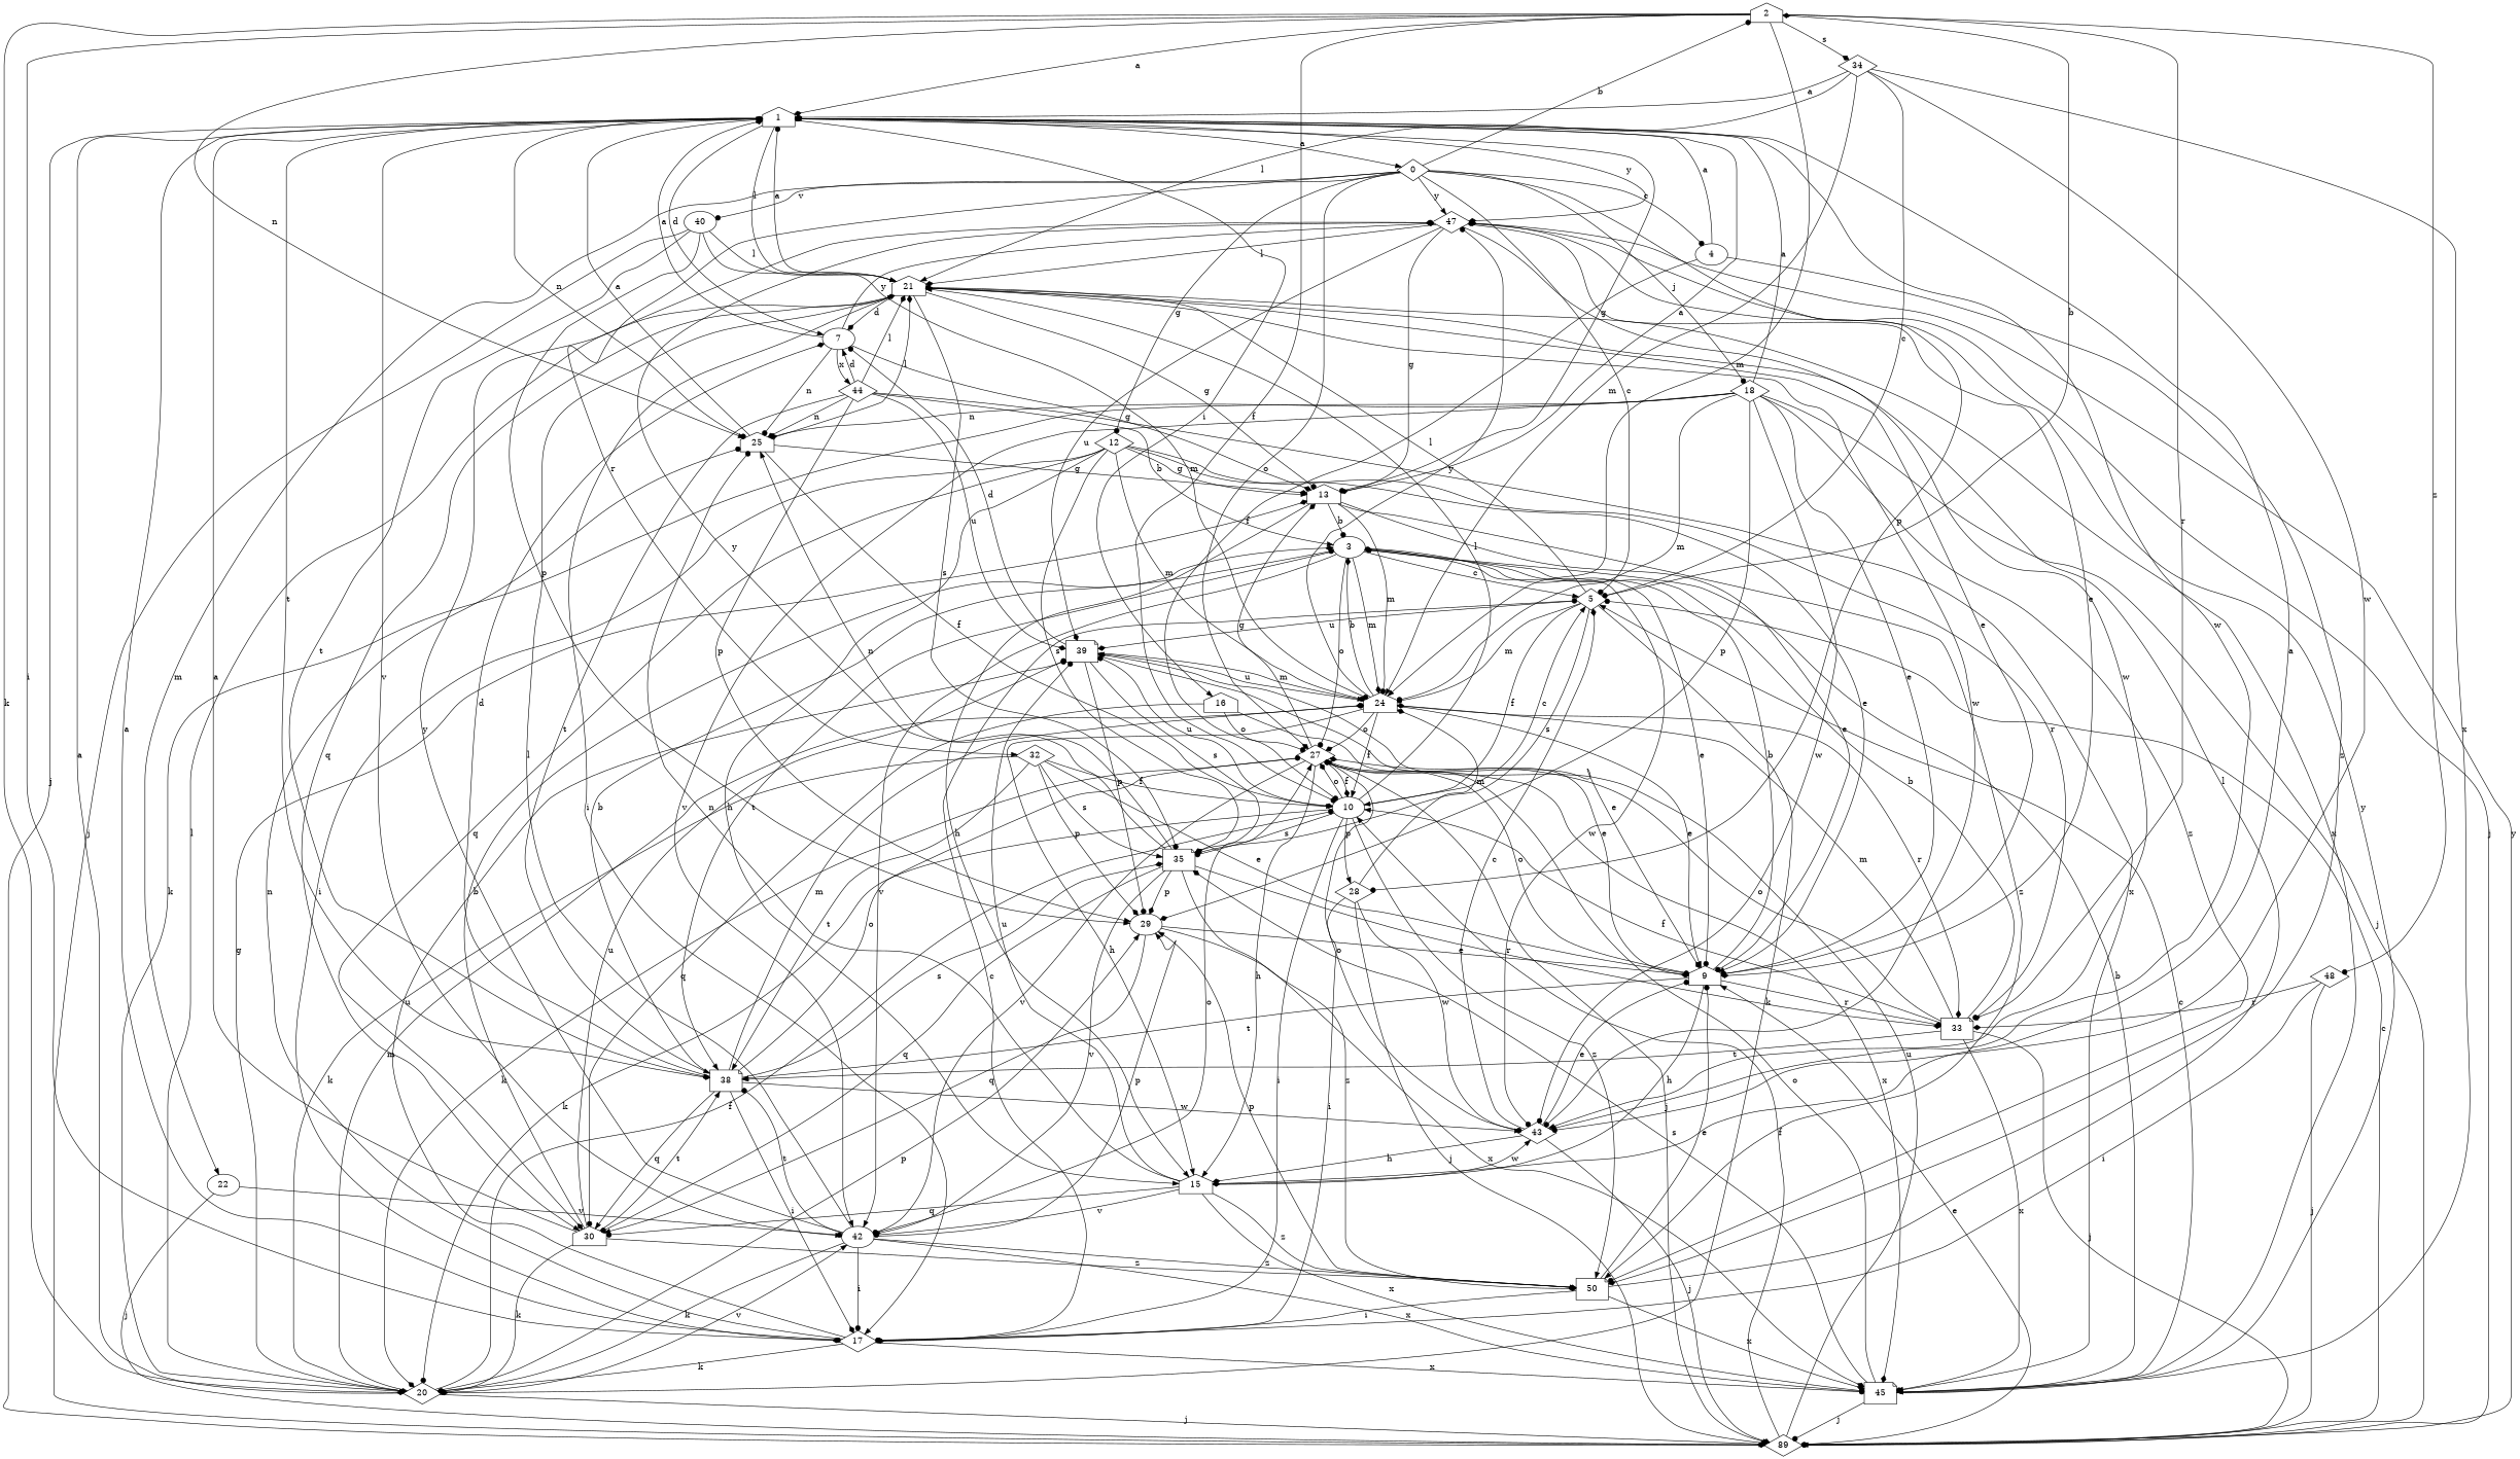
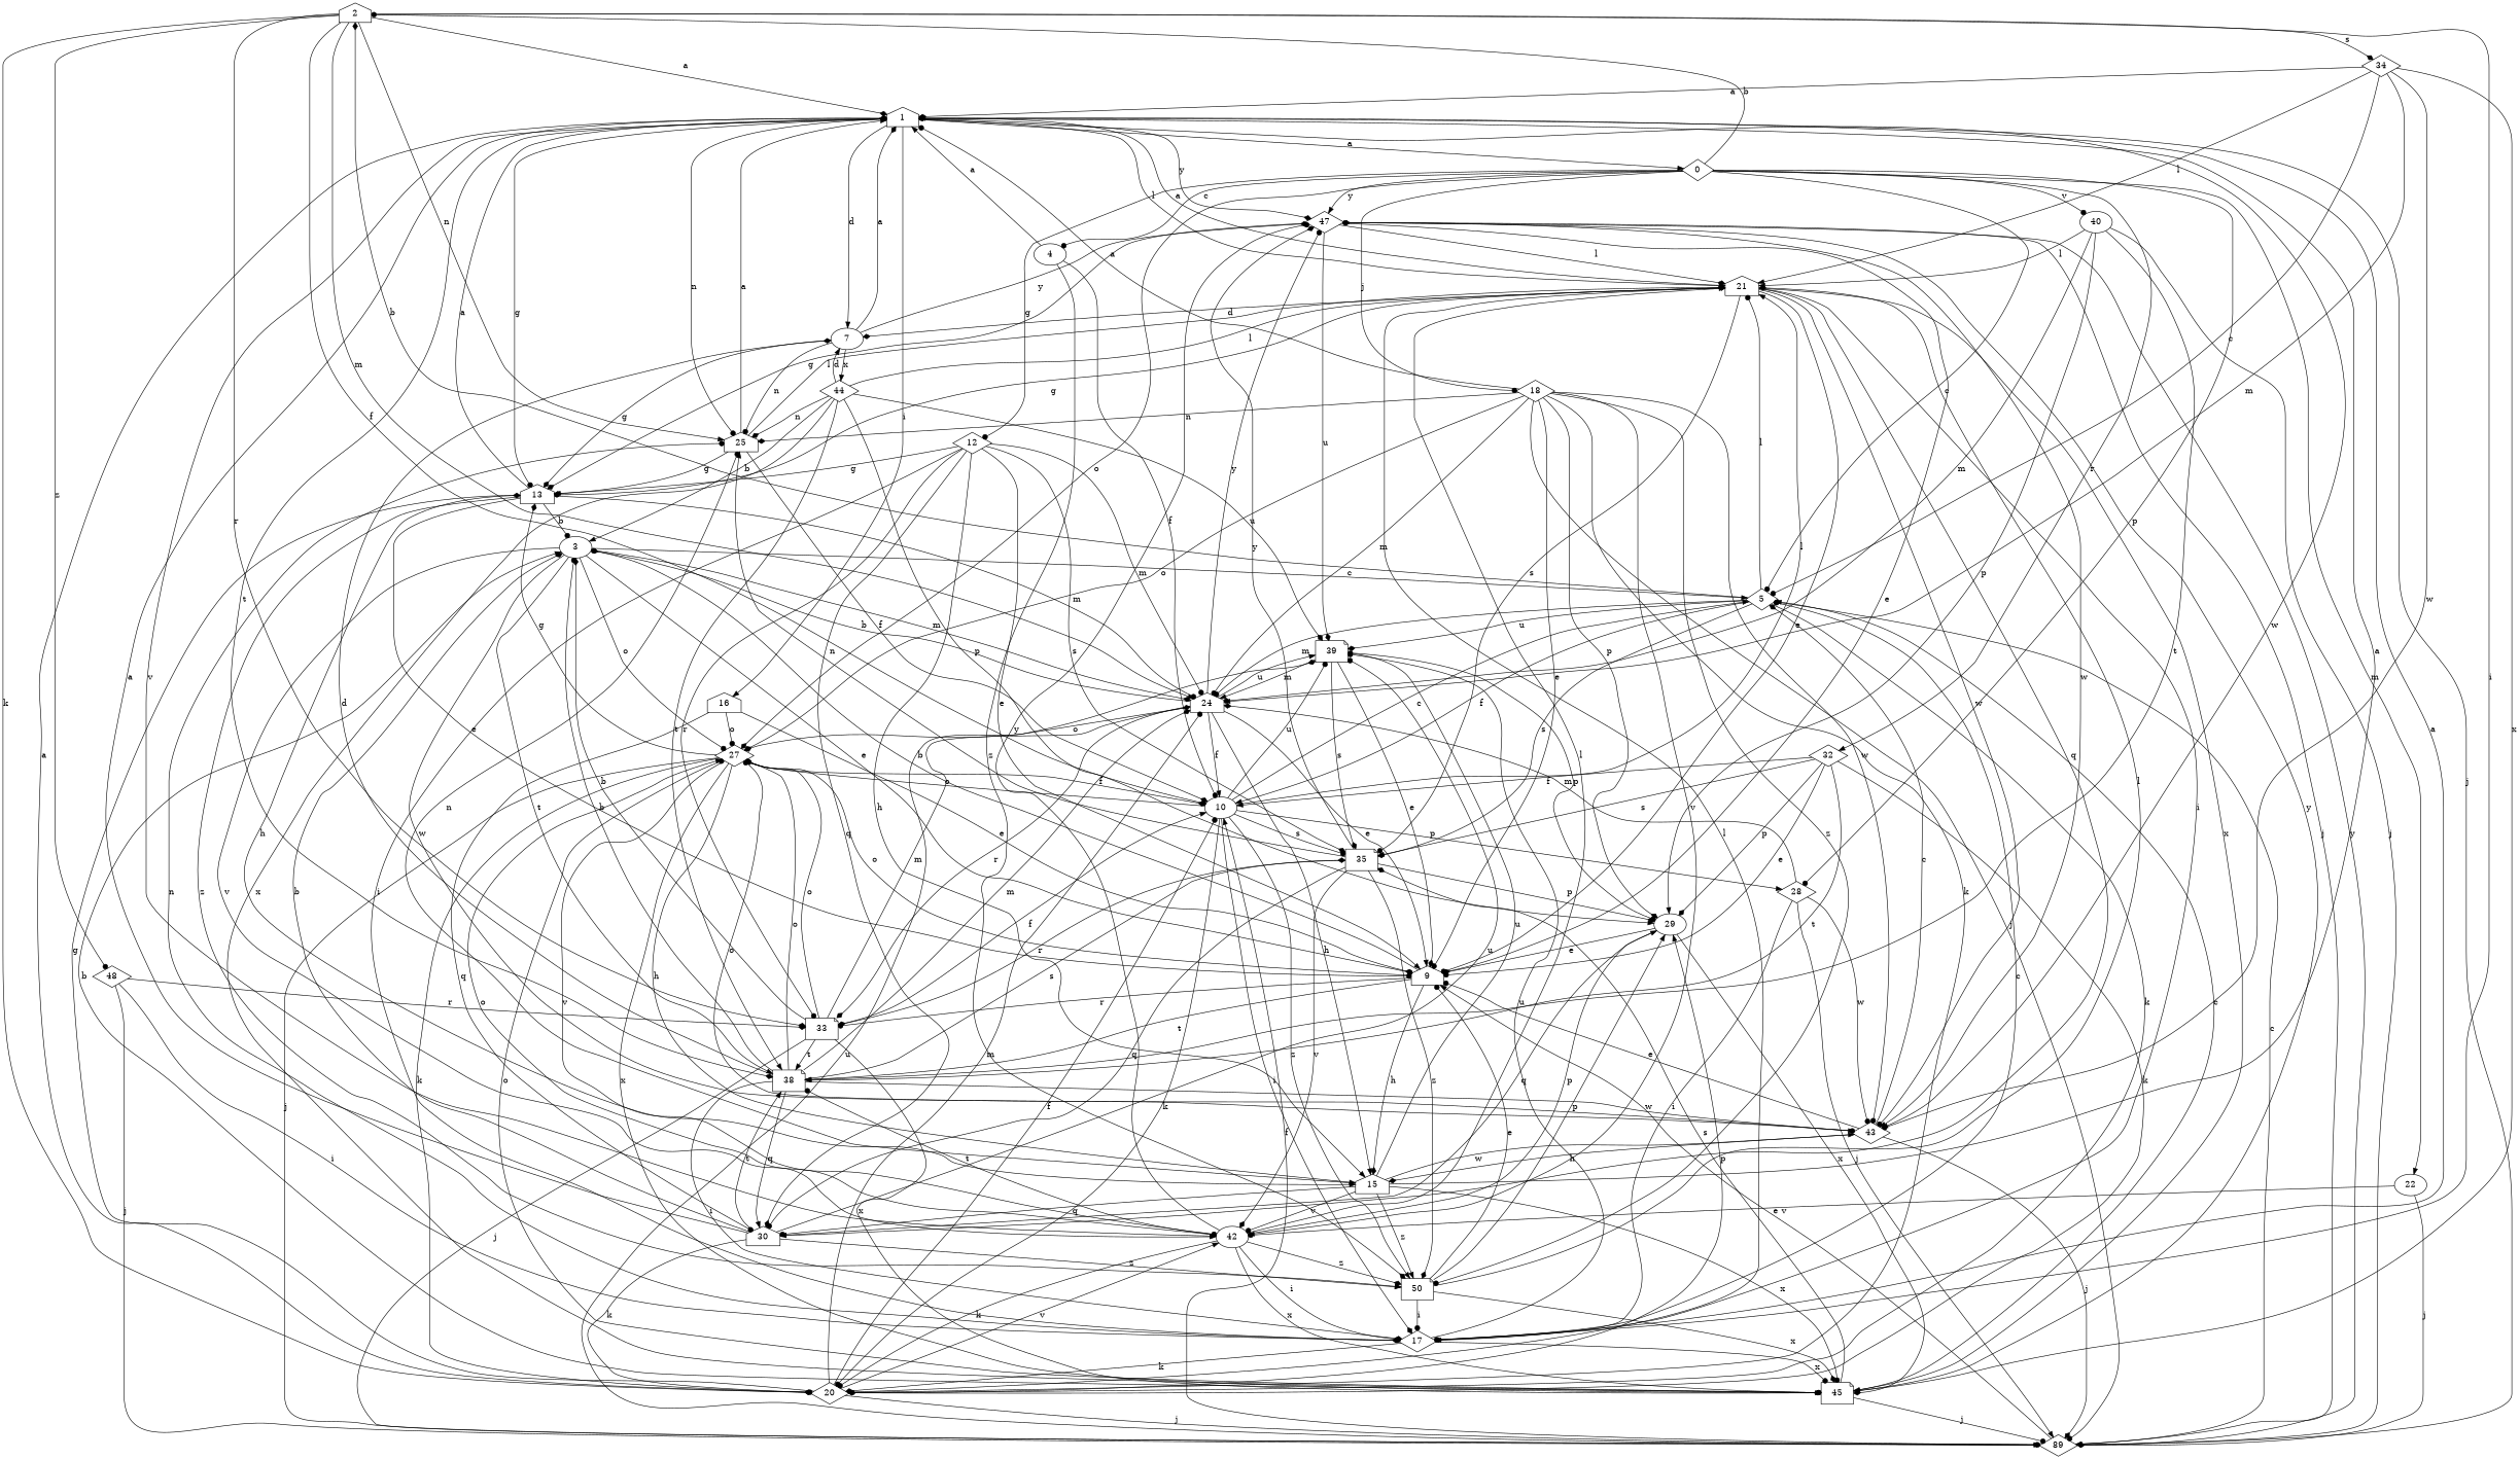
  strict digraph {
    node [shape=diamond]
    edge [arrowhead=dot]
    2 [shape=house]
    0
    4 [shape=ellipse]
    5
    12
    18
    22 [shape=ellipse]
    27
    28
    32
    40 [shape=ellipse]
    47
    1 [shape=house]
    25 [shape=house]
    10 [shape=ellipse]
    17
    20
    24 [shape=house]
    33 [shape=note]
    34
    48
    50 [shape=note]
    21 [shape=house]
    35 [shape=note]
    39 [shape=note]
    13 [shape=house]
    9 [shape=house]
    15 [shape=house]
    30 [shape=house]
    n30 [label=89]
    42 [shape=ellipse]
    43
    29 [shape=ellipse]
    45 [shape=note]
    38 [shape=note]
    7 [shape=ellipse]
    16 [shape=house]
    44
    3 [shape=ellipse]
    2 -> 1 [arrowhead=diamond label=a]
    2 -> 25 [arrowhead=normal label=n]
    2 -> 10 [label=f]
    2 -> 17 [label=i]
    2 -> 20 [arrowhead=diamond label=k]
    2 -> 24 [arrowhead=normal label=m]
    2 -> 33 [arrowhead=diamond label=r]
    2 -> 34 [arrowhead=diamond label=s]
    2 -> 48 [label=z]
    0 -> 2 [label=b]
    0 -> 4 [label=c]
    0 -> 5 [label=c]
    0 -> 12 [label=g]
    0 -> 18 [label=j]
    0 -> 22 [arrowhead=normal label=m]
    0 -> 27 [arrowhead=diamond label=o]
    0 -> 28 [label=p]
    0 -> 32 [arrowhead=normal label=r]
    0 -> 40 [label=v]
    0 -> 47 [arrowhead=normal label=y]
    4 -> 1 [arrowhead=normal label=a]
    4 -> 10 [label=f]
    4 -> 50 [arrowhead=diamond label=z]
    5 -> 2 [arrowhead=diamond label=b]
    5 -> 10 [arrowhead=normal label=f]
    5 -> 20 [arrowhead=diamond label=k]
    5 -> 24 [label=m]
    5 -> 21 [label=l]
    5 -> 35 [arrowhead=diamond label=s]
    5 -> 39 [arrowhead=diamond label=u]
    12 -> 17 [arrowhead=diamond label=i]
    12 -> 24 [label=m]
    12 -> 33 [label=r]
    12 -> 35 [arrowhead=diamond label=s]
    12 -> 13 [arrowhead=normal label=g]
    12 -> 9 [arrowhead=normal label=e]
    12 -> 15 [arrowhead=normal label=h]
    12 -> 30 [arrowhead=diamond label=q]
+   18 -> 27 [arrowhead=diamond label=o]
    18 -> 1 [label=a]
    18 -> 25 [arrowhead=diamond label=n]
    18 -> 20 [arrowhead=normal label=k]
    18 -> 24 [label=m]
    18 -> 50 [label=z]
    18 -> 9 [label=e]
    18 -> n30 [label=j]
    18 -> 42 [arrowhead=normal label=v]
    18 -> 43 [label=w]
    18 -> 29 [arrowhead=diamond label=p]
    22 -> n30 [arrowhead=diamond label=j]
    22 -> 42 [label=v]
    27 -> 10 [arrowhead=diamond label=f]
    27 -> 20 [arrowhead=diamond label=k]
    27 -> 13 [arrowhead=diamond label=g]
    27 -> 15 [arrowhead=normal label=h]
    27 -> n30 [arrowhead=normal label=j]
    27 -> 42 [label=v]
    27 -> 45 [arrowhead=diamond label=x]
    28 -> 17 [arrowhead=diamond label=i]
    28 -> 24 [arrowhead=diamond label=m]
    28 -> n30 [arrowhead=normal label=j]
    28 -> 43 [label=w]
    32 -> 10 [arrowhead=normal label=f]
    32 -> 20 [arrowhead=diamond label=k]
    32 -> 35 [arrowhead=normal label=s]
    32 -> 9 [label=e]
    32 -> 29 [arrowhead=diamond label=p]
    32 -> 38 [arrowhead=normal label=t]
    40 -> 24 [label=m]
    40 -> 21 [arrowhead=normal label=l]
    40 -> n30 [arrowhead=normal label=j]
    40 -> 29 [arrowhead=normal label=p]
    40 -> 38 [arrowhead=normal label=t]
    47 -> 21 [arrowhead=diamond label=l]
    47 -> 39 [arrowhead=diamond label=u]
    47 -> 13 [arrowhead=diamond label=g]
    47 -> 9 [arrowhead=diamond label=e]
    47 -> n30 [arrowhead=normal label=j]
    47 -> 43 [arrowhead=normal label=w]
    1 -> 0 [arrowhead=normal label=a]
    1 -> 47 [arrowhead=diamond label=y]
    1 -> 25 [label=n]
    1 -> 21 [arrowhead=normal label=l]
    1 -> 13 [label=g]
    1 -> n30 [arrowhead=diamond label=j]
    1 -> 42 [arrowhead=normal label=v]
    1 -> 43 [arrowhead=normal label=w]
    1 -> 38 [arrowhead=diamond label=t]
    1 -> 7 [arrowhead=normal label=d]
    1 -> 16 [arrowhead=normal label=i]
    25 -> 1 [arrowhead=normal label=a]
    25 -> 10 [arrowhead=diamond label=f]
    25 -> 21 [arrowhead=diamond label=l]
    25 -> 13 [arrowhead=diamond label=g]
    10 -> 5 [arrowhead=normal label=c]
    10 -> 27 [arrowhead=diamond label=o]
    10 -> 28 [arrowhead=normal label=p]
    10 -> 17 [arrowhead=diamond label=i]
    10 -> 20 [label=k]
    10 -> 50 [arrowhead=normal label=z]
    10 -> 21 [arrowhead=normal label=l]
    10 -> 35 [label=s]
    10 -> 39 [label=u]
    17 -> 5 [label=c]
    17 -> 1 [arrowhead=normal label=a]
    17 -> 25 [label=n]
    17 -> 20 [arrowhead=diamond label=k]
    17 -> 39 [label=u]
    17 -> 45 [label=x]
    20 -> 1 [arrowhead=diamond label=a]
    20 -> 10 [label=f]
    20 -> 24 [label=m]
    20 -> 21 [arrowhead=diamond label=l]
    20 -> 13 [arrowhead=diamond label=g]
    20 -> n30 [arrowhead=diamond label=j]
    20 -> 42 [arrowhead=normal label=v]
    20 -> 29 [arrowhead=normal label=p]
    24 -> 27 [arrowhead=diamond label=o]
    24 -> 47 [label=y]
    24 -> 10 [arrowhead=normal label=f]
    24 -> 33 [arrowhead=diamond label=r]
    24 -> 39 [arrowhead=normal label=u]
    24 -> 9 [arrowhead=normal label=e]
    24 -> 15 [arrowhead=normal label=h]
    24 -> 3 [arrowhead=diamond label=b]
    33 -> 27 [arrowhead=diamond label=o]
    33 -> 10 [arrowhead=normal label=f]
    33 -> 24 [arrowhead=diamond label=m]
    33 -> n30 [label=j]
    33 -> 45 [arrowhead=normal label=x]
    33 -> 38 [arrowhead=normal label=t]
    33 -> 3 [arrowhead=diamond label=b]
    34 -> 5 [label=c]
    34 -> 1 [arrowhead=diamond label=a]
    34 -> 24 [arrowhead=normal label=m]
    34 -> 21 [arrowhead=normal label=l]
    34 -> 43 [label=w]
    34 -> 45 [arrowhead=normal label=x]
    48 -> 17 [label=i]
    48 -> 33 [arrowhead=diamond label=r]
    48 -> n30 [arrowhead=normal label=j]
    50 -> 17 [label=i]
    50 -> 21 [arrowhead=diamond label=l]
    50 -> 9 [label=e]
    50 -> 29 [arrowhead=normal label=p]
    50 -> 45 [arrowhead=diamond label=x]
    21 -> 1 [label=a]
    21 -> 17 [arrowhead=normal label=i]
    21 -> 35 [label=s]
    21 -> 13 [label=g]
    21 -> 9 [label=e]
    21 -> 30 [arrowhead=normal label=q]
    21 -> 43 [label=w]
    21 -> 45 [arrowhead=normal label=x]
    21 -> 7 [arrowhead=diamond label=d]
    35 -> 47 [arrowhead=diamond label=y]
    35 -> 25 [arrowhead=normal label=n]
    35 -> 33 [arrowhead=diamond label=r]
    35 -> 50 [arrowhead=diamond label=z]
    35 -> 30 [label=q]
    35 -> 42 [arrowhead=diamond label=v]
    35 -> 29 [arrowhead=diamond label=p]
    39 -> 24 [arrowhead=normal label=m]
    39 -> 35 [arrowhead=diamond label=s]
    39 -> 9 [arrowhead=diamond label=e]
    39 -> 29 [label=p]
-   39 -> 7 [label=d]
    13 -> 1 [label=a]
    13 -> 24 [label=m]
    13 -> 50 [arrowhead=normal label=z]
    13 -> 9 [label=e]
    13 -> 15 [arrowhead=normal label=h]
    13 -> 3 [label=b]
    9 -> 27 [arrowhead=normal label=o]
    9 -> 33 [label=r]
    9 -> 15 [arrowhead=diamond label=h]
    9 -> 38 [arrowhead=normal label=t]
    9 -> 3 [label=b]
    15 -> 1 [arrowhead=diamond label=a]
    15 -> 25 [label=n]
    15 -> 50 [arrowhead=normal label=z]
    15 -> 39 [label=u]
    15 -> 30 [label=q]
    15 -> 42 [label=v]
    15 -> 43 [arrowhead=normal label=w]
    15 -> 45 [label=x]
    30 -> 1 [label=a]
    30 -> 20 [label=k]
    30 -> 50 [arrowhead=normal label=z]
    30 -> 39 [label=u]
    30 -> 38 [arrowhead=normal label=t]
    30 -> 3 [arrowhead=diamond label=b]
    n30 -> 5 [label=c]
    n30 -> 47 [label=y]
    n30 -> 10 [arrowhead=normal label=f]
    n30 -> 39 [arrowhead=diamond label=u]
    n30 -> 9 [arrowhead=normal label=e]
    42 -> 27 [arrowhead=normal label=o]
    42 -> 47 [label=y]
    42 -> 17 [label=i]
    42 -> 20 [label=k]
    42 -> 50 [arrowhead=diamond label=z]
    42 -> 21 [arrowhead=normal label=l]
    42 -> 29 [arrowhead=normal label=p]
    42 -> 45 [label=x]
    42 -> 38 [label=t]
    43 -> 5 [arrowhead=diamond label=c]
    43 -> 27 [label=o]
    43 -> 9 [label=e]
    43 -> 15 [arrowhead=diamond label=h]
    43 -> n30 [arrowhead=diamond label=j]
    29 -> 9 [label=e]
    29 -> 30 [arrowhead=normal label=q]
    29 -> 45 [arrowhead=diamond label=x]
    45 -> 5 [arrowhead=normal label=c]
    45 -> 27 [label=o]
    45 -> 47 [arrowhead=diamond label=y]
    45 -> 35 [arrowhead=diamond label=s]
    45 -> n30 [label=j]
    45 -> 3 [arrowhead=normal label=b]
    38 -> 27 [label=o]
    38 -> 17 [arrowhead=diamond label=i]
    38 -> 24 [arrowhead=diamond label=m]
    38 -> 35 [arrowhead=diamond label=s]
    38 -> 30 [arrowhead=normal label=q]
    38 -> 43 [arrowhead=normal label=w]
    38 -> 7 [arrowhead=diamond label=d]
    38 -> 3 [label=b]
    7 -> 47 [arrowhead=diamond label=y]
    7 -> 1 [arrowhead=diamond label=a]
    7 -> 25 [label=n]
    7 -> 13 [arrowhead=diamond label=g]
    7 -> 44 [arrowhead=normal label=x]
    16 -> 27 [label=o]
    16 -> 9 [arrowhead=diamond label=e]
    16 -> 30 [label=q]
    44 -> 25 [arrowhead=diamond label=n]
    44 -> 21 [arrowhead=diamond label=l]
    44 -> 39 [arrowhead=diamond label=u]
    44 -> 29 [arrowhead=normal label=p]
    44 -> 45 [label=x]
    44 -> 38 [arrowhead=normal label=t]
    44 -> 7 [arrowhead=normal label=d]
    44 -> 3 [arrowhead=normal label=b]
    3 -> 5 [arrowhead=normal label=c]
    3 -> 27 [label=o]
    3 -> 24 [arrowhead=diamond label=m]
    3 -> 9 [label=e]
    3 -> 42 [arrowhead=normal label=v]
    3 -> 43 [label=w]
    3 -> 38 [arrowhead=normal label=t]
  }
